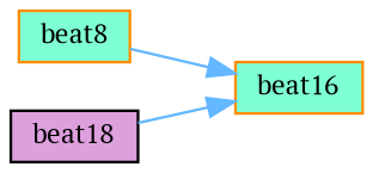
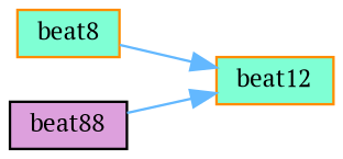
  digraph {
    fontname="PT Serif"
    rankdir=LR
    node [color=darkorange fillcolor=aquamarine fontname="PT Serif" fontsize=10 shape=box style=filled]
    edge [color=steelblue1 fontname="PT Serif" fontsize=10 labelfontname=Helvetica labelfontsize=10 style=solid]
    n1 [fontcolor=black height=0.2 label=beat8 width=0.4]
-   n2 [height=0.2 label=beat16 width=0.4]
-   n3 [color=black fillcolor=plum height=0.2 label=beat18 width=0.4]
+   n2 [height=0.2 label=beat12 width=0.4]
+   n3 [color=black fillcolor=plum height=0.2 label=beat88 width=0.4]
    n1 -> n2
    n3 -> n2
  }
